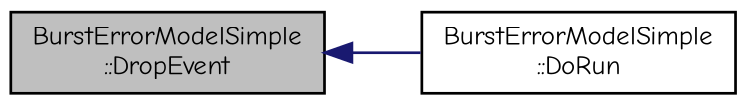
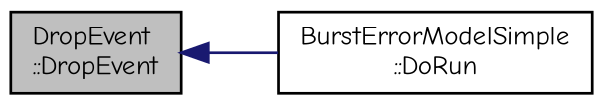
  digraph {
    rankdir=LR
    fontname="Comic Neue"
    node [color=black fontname="Comic Neue" fontsize=10 shape=record style=filled]
-   n1 [fillcolor=grey75 fontcolor=black height=0.2 label="BurstErrorModelSimple\l::DropEvent" width=0.4]
+   n1 [fillcolor=grey75 fontcolor=black height=0.2 label="DropEvent\l::DropEvent" width=0.4]
    n2 [fillcolor=white height=0.2 label="BurstErrorModelSimple\l::DoRun" width=0.4]
    n1 -> n2 [color=midnightblue dir=back fontname="Comic Neue" fontsize=10 labelfontname=Helvetica labelfontsize=10 style=solid]
  }
